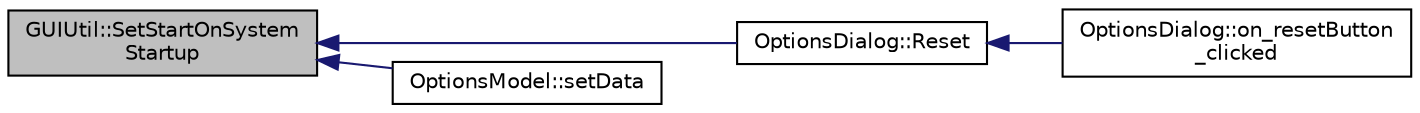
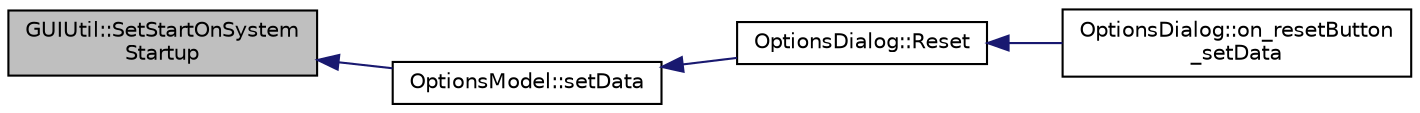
  digraph {
    rankdir=LR
    node [color=black fillcolor=white fontname=Helvetica fontsize=10 shape=record style=filled]
    edge [color=midnightblue dir=back fontname=Helvetica fontsize=10 labelfontname=Helvetica labelfontsize=10 style=solid]
    n1 [fillcolor=grey75 fontcolor=black height=0.2 label="GUIUtil::SetStartOnSystem\lStartup" width=0.4]
    n2 [height=0.2 label="OptionsDialog::Reset" width=0.4]
    n3 [height=0.2 label="OptionsModel::setData" width=0.4]
-   n4 [height=0.2 label="OptionsDialog::on_resetButton\l_clicked" width=0.4]
-   n1 -> n2
+   n4 [height=0.2 label="OptionsDialog::on_resetButton\l_setData" width=0.4]
+   n3 -> n2
    n1 -> n3
    n2 -> n4
  }
